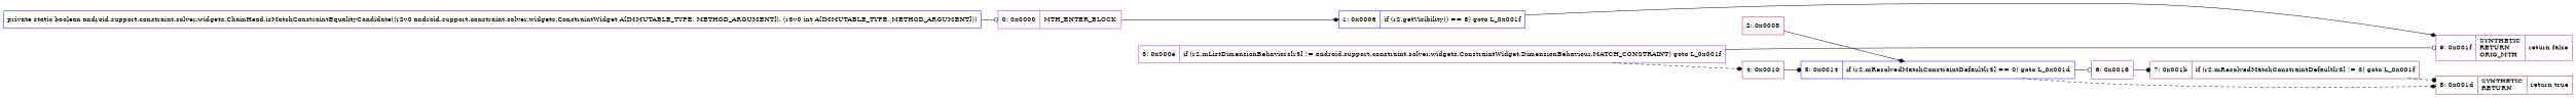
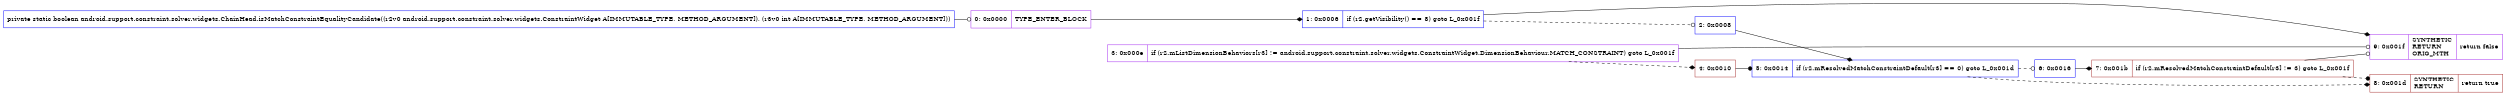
  digraph {
    rankdir=LR
    node [color=purple shape=record]
    edge [arrowhead=diamond]
-   n1 [label="{0\:\ 0x0000|MTH_ENTER_BLOCK\l}"]
+   n1 [label="{0\:\ 0x0000|TYPE_ENTER_BLOCK\l}"]
    n2 [color=blue label="{1\:\ 0x0006|if (r2.getVisibility() == 8) goto L_0x001f\l}"]
-   n3 [color=brown label="{2\:\ 0x0008}"]
+   n3 [color=blue label="{2\:\ 0x0008}"]
    n4 [label="{9\:\ 0x001f|SYNTHETIC\lRETURN\lORIG_MTH\l|return false\l}"]
    n5 [color=blue label="{5\:\ 0x0014|if (r2.mResolvedMatchConstraintDefault[r3] == 0) goto L_0x001d\l}"]
    n6 [label="{3\:\ 0x000e|if (r2.mListDimensionBehaviors[r3] != android.support.constraint.solver.widgets.ConstraintWidget.DimensionBehaviour.MATCH_CONSTRAINT) goto L_0x001f\l}"]
    n7 [color=brown label="{4\:\ 0x0010}"]
-   n8 [label="{6\:\ 0x0016}"]
+   n8 [color=blue label="{6\:\ 0x0016}"]
    n9 [color=brown label="{8\:\ 0x001d|SYNTHETIC\lRETURN\l|return true\l}"]
    n10 [color=brown label="{7\:\ 0x001b|if (r2.mResolvedMatchConstraintDefault[r3] != 3) goto L_0x001f\l}"]
    n11 [color=blue label="{private static boolean android.support.constraint.solver.widgets.ChainHead.isMatchConstraintEqualityCandidate((r2v0 android.support.constraint.solver.widgets.ConstraintWidget A[IMMUTABLE_TYPE, METHOD_ARGUMENT]), (r3v0 int A[IMMUTABLE_TYPE, METHOD_ARGUMENT])) }"]
    n1 -> n2
+   n2 -> n3 [arrowhead=odot style=dashed]
    n2 -> n4
    n3 -> n5
-   n5 -> n8 [arrowhead=odot style=solid]
+   n5 -> n8 [arrowhead=odot style=dashed]
    n5 -> n9 [style=dashed]
    n6 -> n4 [arrowhead=odot]
    n6 -> n7 [style=dashed]
    n7 -> n5 [arrowhead=dot]
-   n8 -> n10 [arrowhead=dot]
+   n8 -> n10
+   n10 -> n4 [arrowhead=odot]
    n10 -> n9 [arrowhead=dot style=dashed]
    n11 -> n1 [arrowhead=odot]
  }
